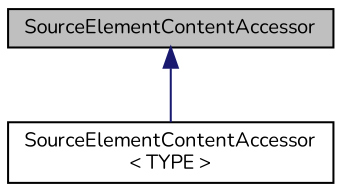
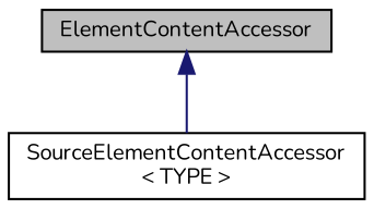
  digraph {
    fontname=Nunito
    node [color=black fontname=Nunito fontsize=10 shape=record style=filled]
-   n1 [fillcolor=grey75 fontcolor=black height=0.2 label=SourceElementContentAccessor width=0.4]
+   n1 [fillcolor=grey75 fontcolor=black height=0.2 label=ElementContentAccessor width=0.4]
    n2 [fillcolor=white height=0.2 label="SourceElementContentAccessor\l\< TYPE \>" width=0.4]
    n1 -> n2 [color=midnightblue dir=back fontname=Nunito fontsize=10 labelfontname=Helvetica labelfontsize=10 style=solid]
  }
